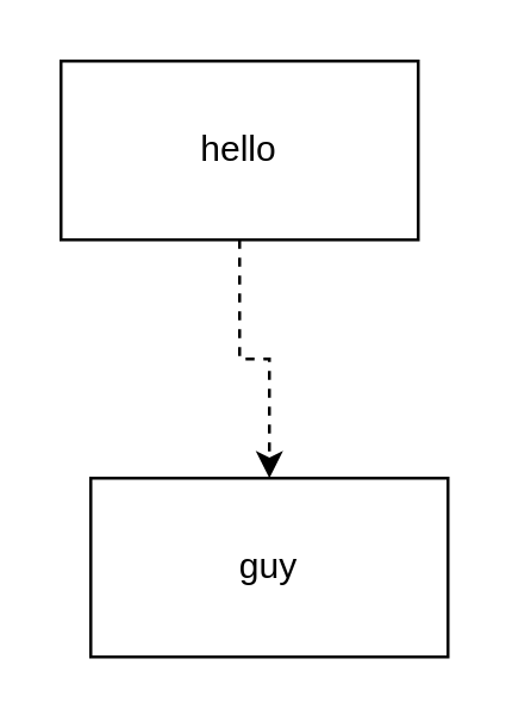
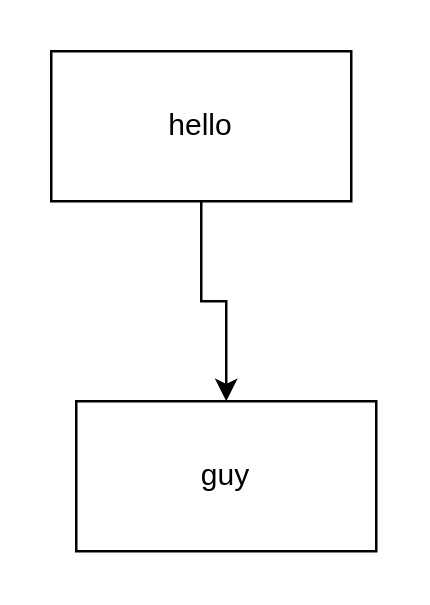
  <mxCell id="0" />
  <mxCell id="1" parent="0" />
- <mxCell id="2" value="" style="edgeStyle=orthogonalEdgeStyle;rounded=0;orthogonalLoop=1;jettySize=auto;html=1;dashed=1;" edge="1" parent="1" source="3" target="4"><mxGeometry relative="1" as="geometry" /></mxCell>
+ <mxCell id="2" value="" style="edgeStyle=orthogonalEdgeStyle;rounded=0;orthogonalLoop=1;jettySize=auto;html=1;" edge="1" parent="1" source="3" target="4"><mxGeometry relative="1" as="geometry" /></mxCell>
  <mxCell id="3" value="hello" style="rounded=0;whiteSpace=wrap;html=1;" vertex="1" parent="1"><mxGeometry x="20" y="20" width="120" height="60" as="geometry" /></mxCell>
  <mxCell id="4" value="guy" style="rounded=0;whiteSpace=wrap;html=1;" vertex="1" parent="1"><mxGeometry x="30" y="160" width="120" height="60" as="geometry" /></mxCell>
